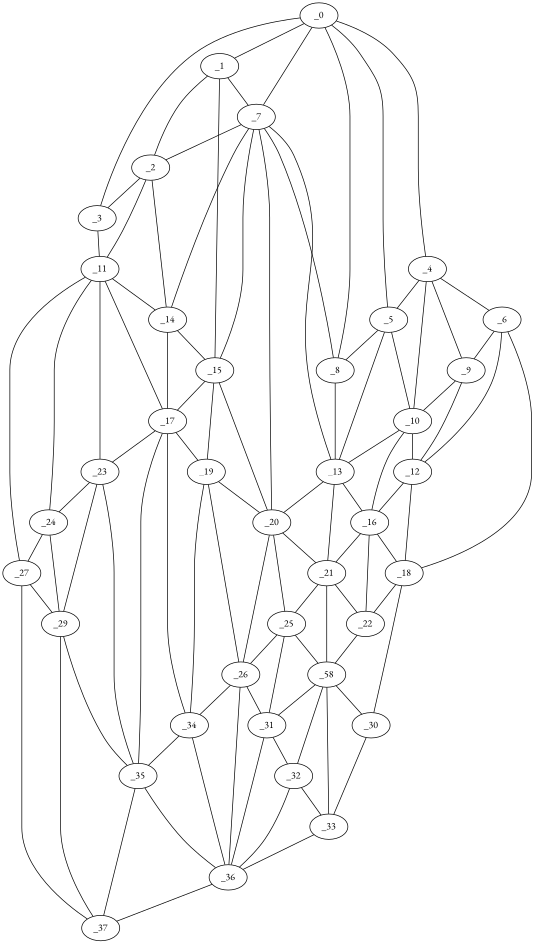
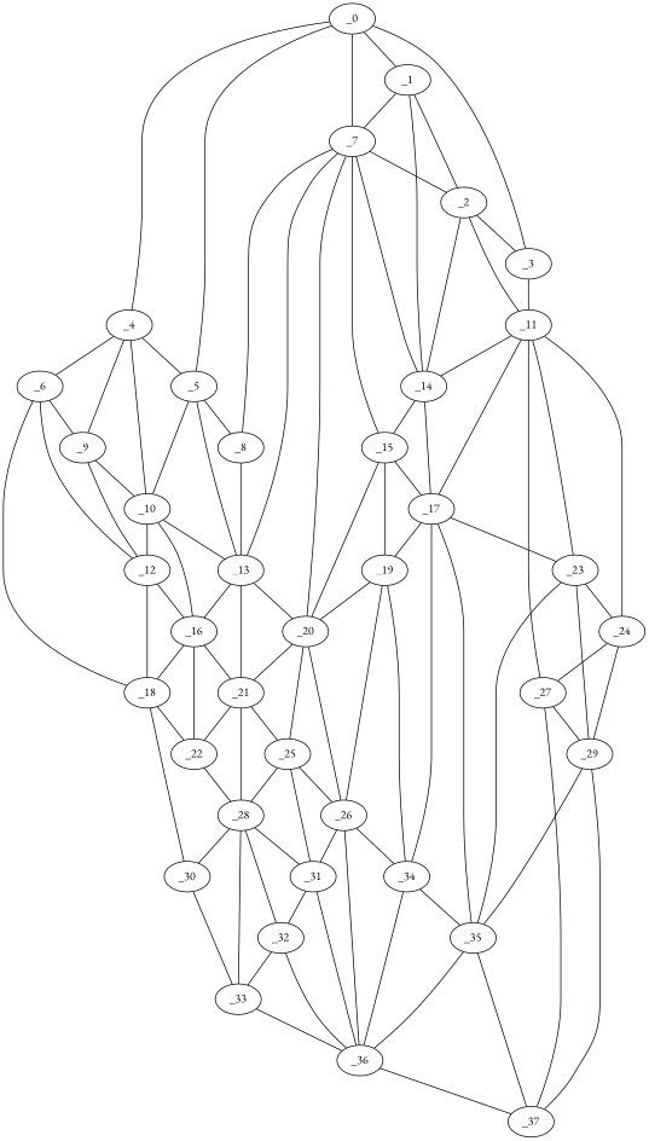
  graph {
    fontname="EB Garamond"
    node [fontname="EB Garamond" x=34 y=80]
    edge [fontname="EB Garamond" valence=2]
    _0 [x=33 y=70]
    _1
    _3 [y=106]
    _4 [x=36 y=20]
    _5 [x=37 y=40]
    _7 [x=39 y=73]
    _8 [x=42 y=46]
    _2 [y=100]
    _14 [x=59 y=89]
    _11 [x=51 y=117]
    _6 [x=38 y=5]
    _9 [x=43 y=17]
    _10 [x=47 y=24]
    _13 [x=57 y=43]
    _15 [x=60]
    _20 [x=73 y=61]
    _17 [x=70 y=100]
    _23 [x=76 y=105]
    _24 [x=76 y=121]
    _27 [x=80 y=125]
    _12 [x=57 y=13]
    _18 [x=72 y=10]
    _16 [x=67 y=21]
    _21 [x=74 y=37]
    _19 [x=72 y=71]
    _26 [x=80 y=66]
    _25 [x=78 y=59]
    _34 [x=97 y=77]
    _35 [x=97 y=98]
    _29 [x=87 y=117]
    _37 [x=98 y=113]
    _22 [x=75 y=23]
    _30 [x=92 y=28]
-   _28 [x=84 y=39 label=_58]
+   _28 [x=84 y=39]
    _33 [x=95 y=33]
    _36 [x=98 y=67]
    _31 [x=92 y=49]
    _32 [x=93 y=42]
    _0 -- _1
    _0 -- _3 [valence=1]
    _0 -- _4 [valence=1]
    _0 -- _5
    _0 -- _7
-   _0 -- _8
    _1 -- _7
    _1 -- _2
-   _1 -- _15
+   _1 -- _14
    _3 -- _11 [valence=1]
    _4 -- _5
    _4 -- _6 [valence=1]
    _4 -- _9 [valence=1]
    _4 -- _10
    _5 -- _8
    _5 -- _10 [valence=1]
    _5 -- _13
    _7 -- _8
    _7 -- _2 [valence=1]
    _7 -- _14
    _7 -- _13
    _7 -- _15 [valence=1]
    _7 -- _20
    _8 -- _13
    _2 -- _3
    _2 -- _14
    _2 -- _11
    _14 -- _15
    _14 -- _17
    _11 -- _14
    _11 -- _17
    _11 -- _23
    _11 -- _24
    _11 -- _27 [valence=1]
    _6 -- _9
    _6 -- _12 [valence=1]
    _6 -- _18 [valence=1]
    _9 -- _10 [valence=1]
    _9 -- _12
    _10 -- _13
    _10 -- _12
    _10 -- _16
    _13 -- _20 [valence=1]
    _13 -- _16
    _13 -- _21
    _15 -- _20 [valence=1]
    _15 -- _17
    _15 -- _19 [valence=1]
    _20 -- _21 [valence=1]
    _20 -- _26
    _20 -- _25
    _17 -- _23
    _17 -- _19
    _17 -- _34 [valence=1]
    _17 -- _35
    _23 -- _24 [valence=1]
    _23 -- _35
    _23 -- _29
    _24 -- _27 [valence=1]
    _24 -- _29
    _27 -- _29 [valence=1]
    _27 -- _37 [valence=1]
    _12 -- _18
    _12 -- _16
    _18 -- _22
    _18 -- _30 [valence=1]
    _16 -- _18
    _16 -- _21 [valence=1]
    _16 -- _22 [valence=1]
    _21 -- _25
    _21 -- _22
    _21 -- _28
    _19 -- _20
    _19 -- _26
    _19 -- _34
    _26 -- _34 [valence=1]
    _26 -- _36 [valence=1]
    _26 -- _31
    _25 -- _26
    _25 -- _28
    _25 -- _31 [valence=1]
    _34 -- _35 [valence=1]
    _34 -- _36
    _35 -- _37 [valence=1]
    _35 -- _36
    _29 -- _35
    _29 -- _37
    _22 -- _28
    _30 -- _33 [valence=1]
    _28 -- _30
    _28 -- _33
    _28 -- _31 [valence=1]
    _28 -- _32
    _33 -- _36 [valence=1]
    _36 -- _37 [valence=1]
    _31 -- _36 [valence=1]
    _31 -- _32
    _32 -- _33
    _32 -- _36
  }
